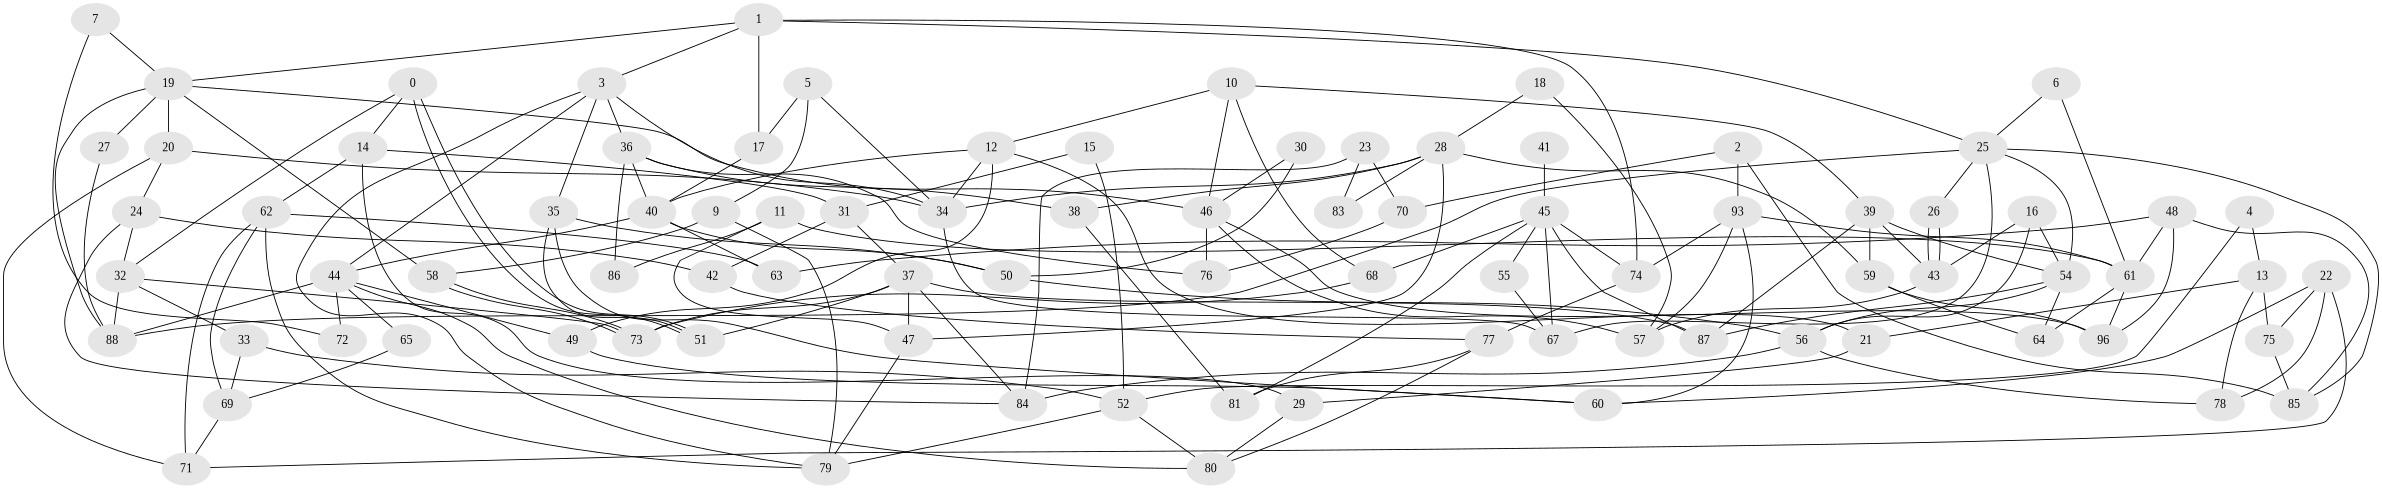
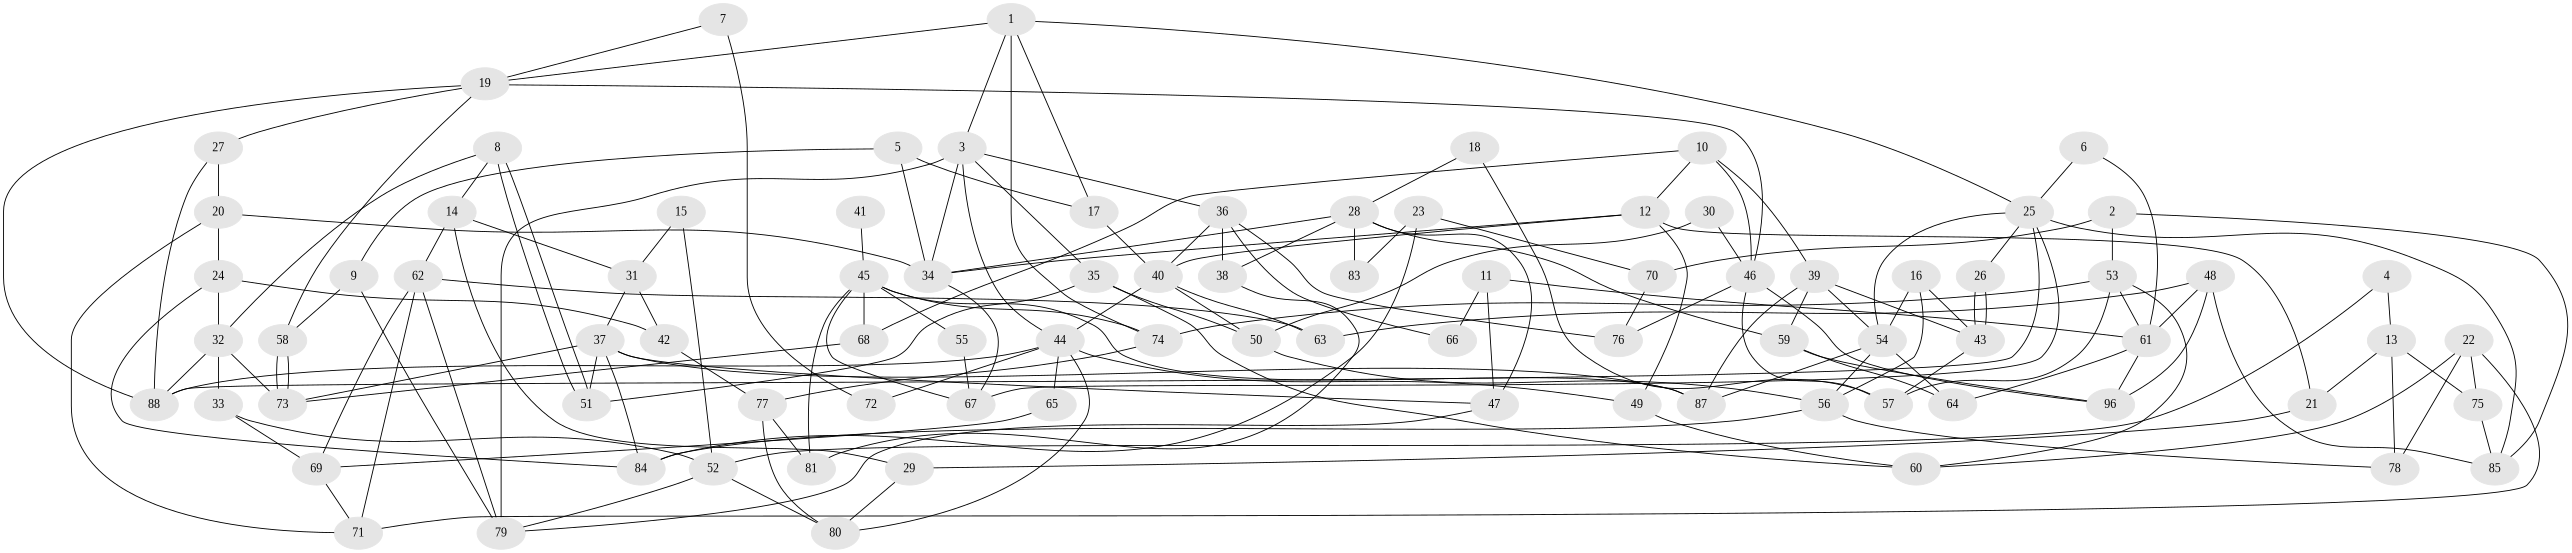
  graph {
    fontname="Liberation Serif"
    node [color=gray90 fontname="Liberation Serif" style=filled]
    edge [fontname="Liberation Serif"]
    1
    3
    17
    19
    25
    74
    34
    35
    36
    44
    79
    40
    58
    46
    20
    27
    88
    85
    54
    26
    67
    77
    2
-   53 [label=93]
+   53
    70
    61
    57
    60
    76
    51
    50
-   86
+   86 [label=66]
    38
    72
    49
    80
    65
    4
    13
    52
    21
    75
    78
    5
    9
    6
    n47 [label=96]
    64
    7
-   8 [label=0]
+   8
    14
    32
    29
    31
    62
    33
    73
    10
    12
    39
    68
    43
    59
    87
    11
    47
    63
    42
    37
    71
    69
    15
    16
    56
    84
    18
    28
    83
    24
    22
    23
    81
    30
    41
    45
    55
    48
    1 -- 3
    1 -- 17
    1 -- 19
    1 -- 25
    1 -- 74
    3 -- 34
    3 -- 35
    3 -- 36
    3 -- 44
    3 -- 79
    17 -- 40
    19 -- 58
    19 -- 46
-   19 -- 20
+   27 -- 20
    19 -- 27
    19 -- 88
    25 -- 88
    25 -- 85
    25 -- 54
    25 -- 26
    25 -- 67
    74 -- 77
    34 -- 67
    35 -- 60
    35 -- 51
    35 -- 50
    36 -- 40
    36 -- 76
    36 -- 86
    36 -- 38
    44 -- 88
    44 -- 72
    44 -- 49
    44 -- 80
    44 -- 65
    40 -- 44
    40 -- 50
    40 -- 63
    58 -- 73
    58 -- 73
    46 -- 57
    46 -- 76
    46 -- n47
    20 -- 34
    20 -- 71
    20 -- 24
    27 -- 88
    54 -- 64
    54 -- 87
    54 -- 56
    26 -- 43
    26 -- 43
    77 -- 80
    77 -- 81
    2 -- 85
    2 -- 53
    2 -- 70
    53 -- 74
    53 -- 61
    53 -- 57
    53 -- 60
    70 -- 76
    61 -- n47
    61 -- 64
    50 -- 56
    38 -- 81
    49 -- 60
    65 -- 69
    4 -- 13
    4 -- 52
    13 -- 21
    13 -- 75
    13 -- 78
    52 -- 79
    52 -- 80
    21 -- 29
    75 -- 85
    5 -- 17
    5 -- 34
    5 -- 9
    9 -- 79
    9 -- 58
    6 -- 25
    6 -- 61
    7 -- 19
    7 -- 72
    8 -- 51
    8 -- 51
    8 -- 14
    8 -- 32
    14 -- 29
    14 -- 31
    14 -- 62
    32 -- 88
    32 -- 33
    32 -- 73
    29 -- 80
    31 -- 42
    31 -- 37
    62 -- 79
    62 -- 63
    62 -- 71
    62 -- 69
    33 -- 52
    33 -- 69
    10 -- 46
    10 -- 12
    10 -- 39
    10 -- 68
    12 -- 34
    12 -- 40
    12 -- 49
    12 -- 21
    39 -- 54
    39 -- 43
    39 -- 59
    39 -- 87
    68 -- 73
    43 -- 57
    59 -- n47
    59 -- 64
    11 -- 61
    11 -- 86
    11 -- 47
    47 -- 79
    42 -- 77
    37 -- 51
    37 -- 73
    37 -- 87
    37 -- 47
    37 -- 84
    69 -- 71
    15 -- 52
    15 -- 31
    16 -- 54
    16 -- 43
    16 -- 56
    56 -- 78
    56 -- 84
    18 -- 57
    18 -- 28
    28 -- 34
    28 -- 38
    28 -- 59
    28 -- 47
    28 -- 83
    24 -- 32
    24 -- 42
    24 -- 84
    22 -- 60
    22 -- 75
    22 -- 78
    22 -- 71
    23 -- 70
    23 -- 84
    23 -- 83
    30 -- 46
    30 -- 50
    41 -- 45
    45 -- 74
    45 -- 67
    45 -- 68
    45 -- 87
    45 -- 81
    45 -- 55
    55 -- 67
    48 -- 85
    48 -- 61
    48 -- n47
    48 -- 63
  }
